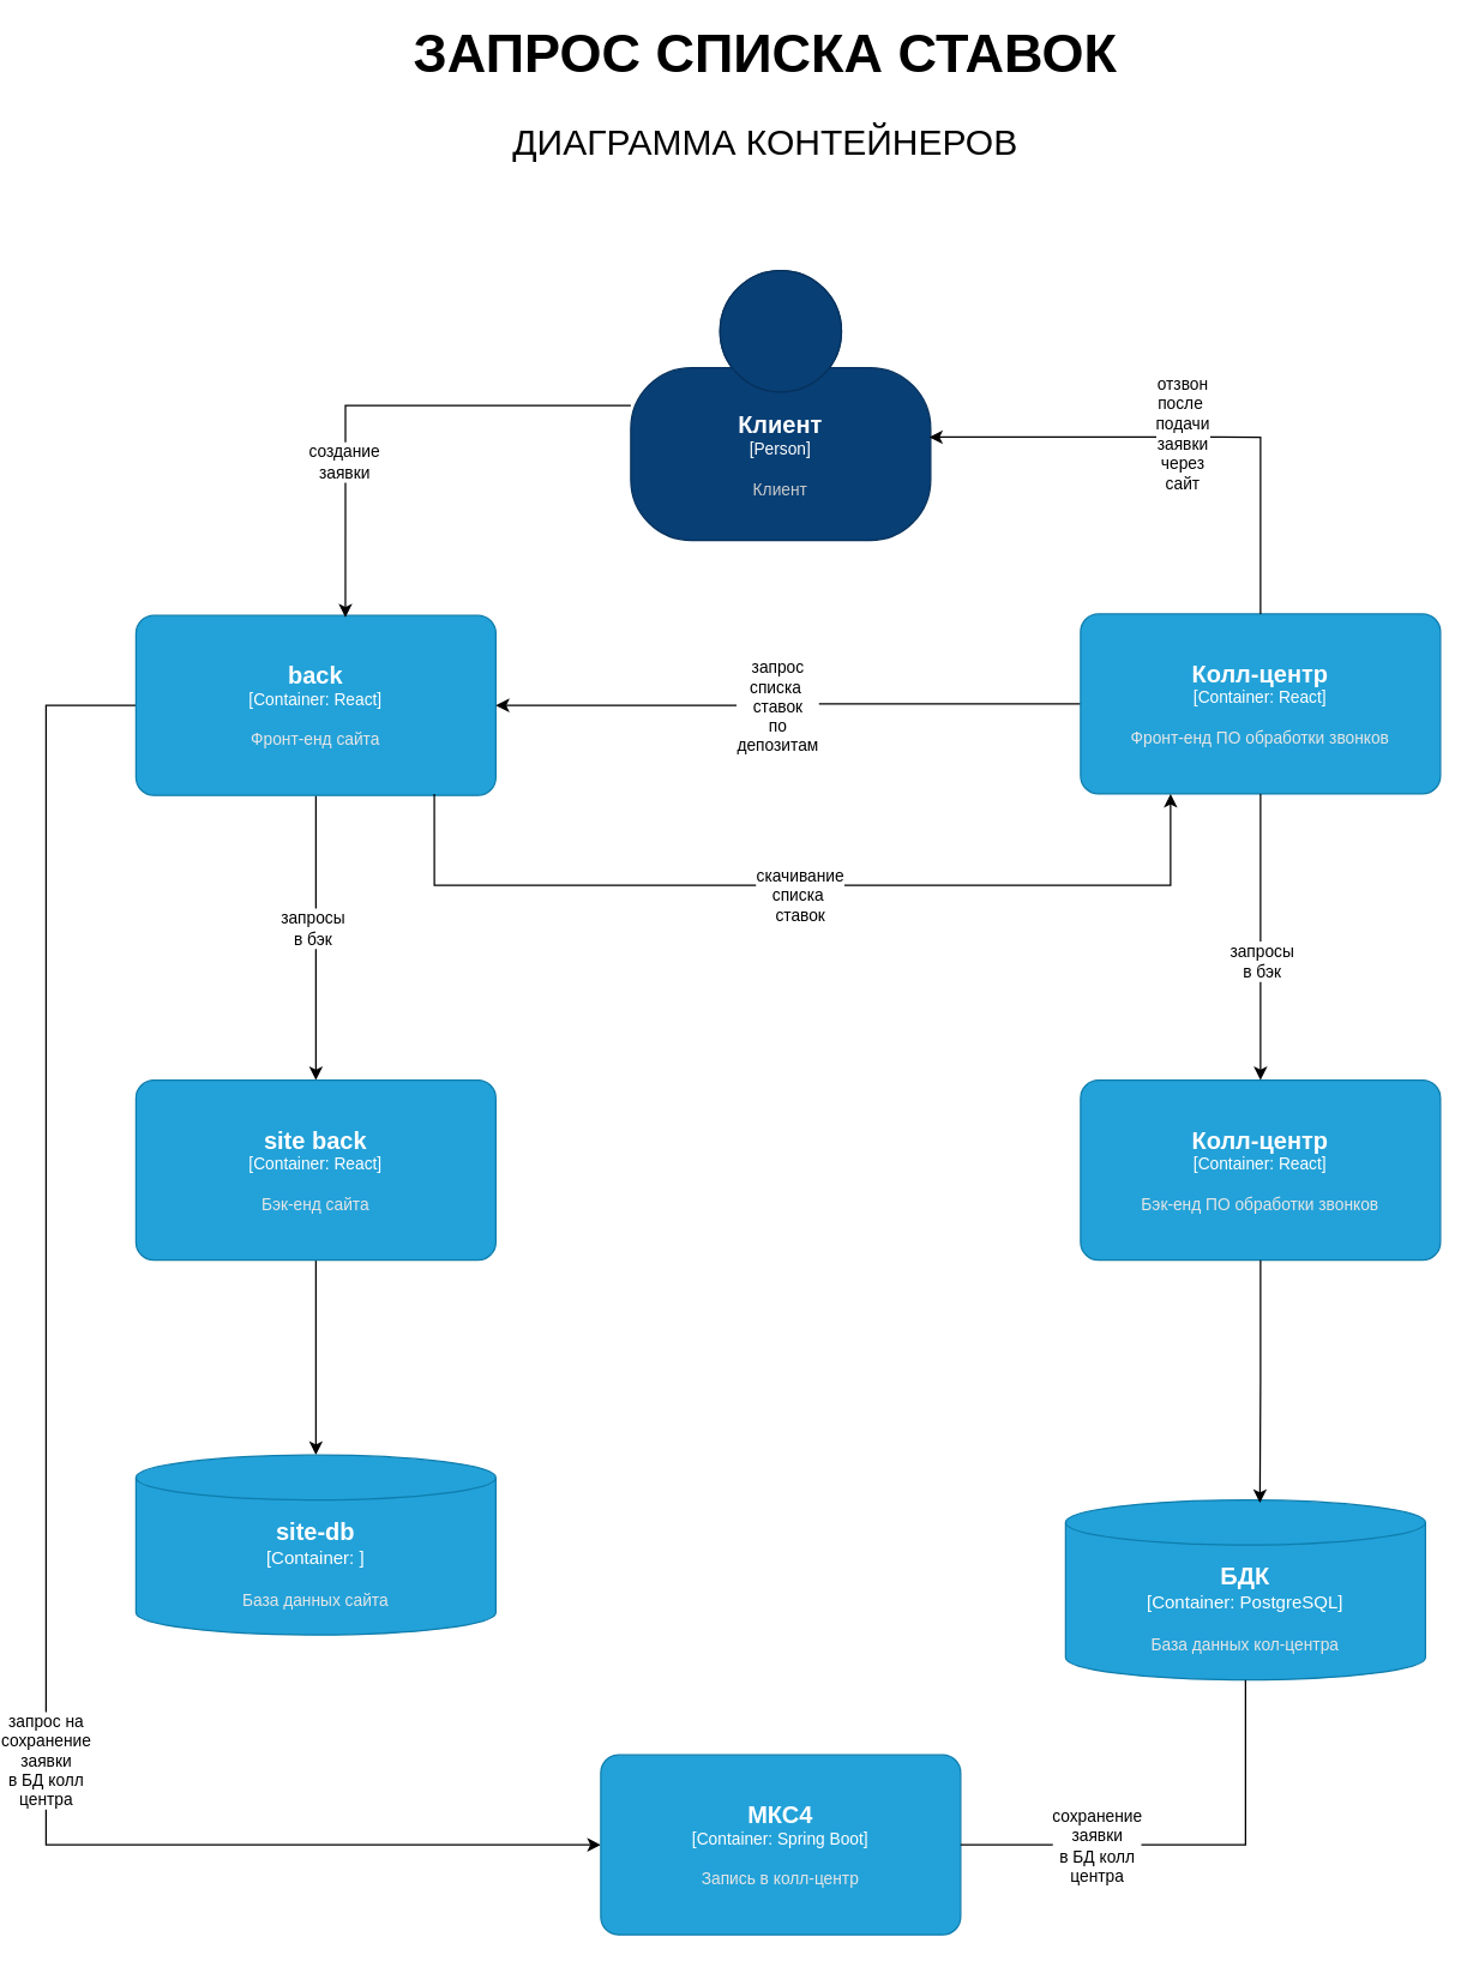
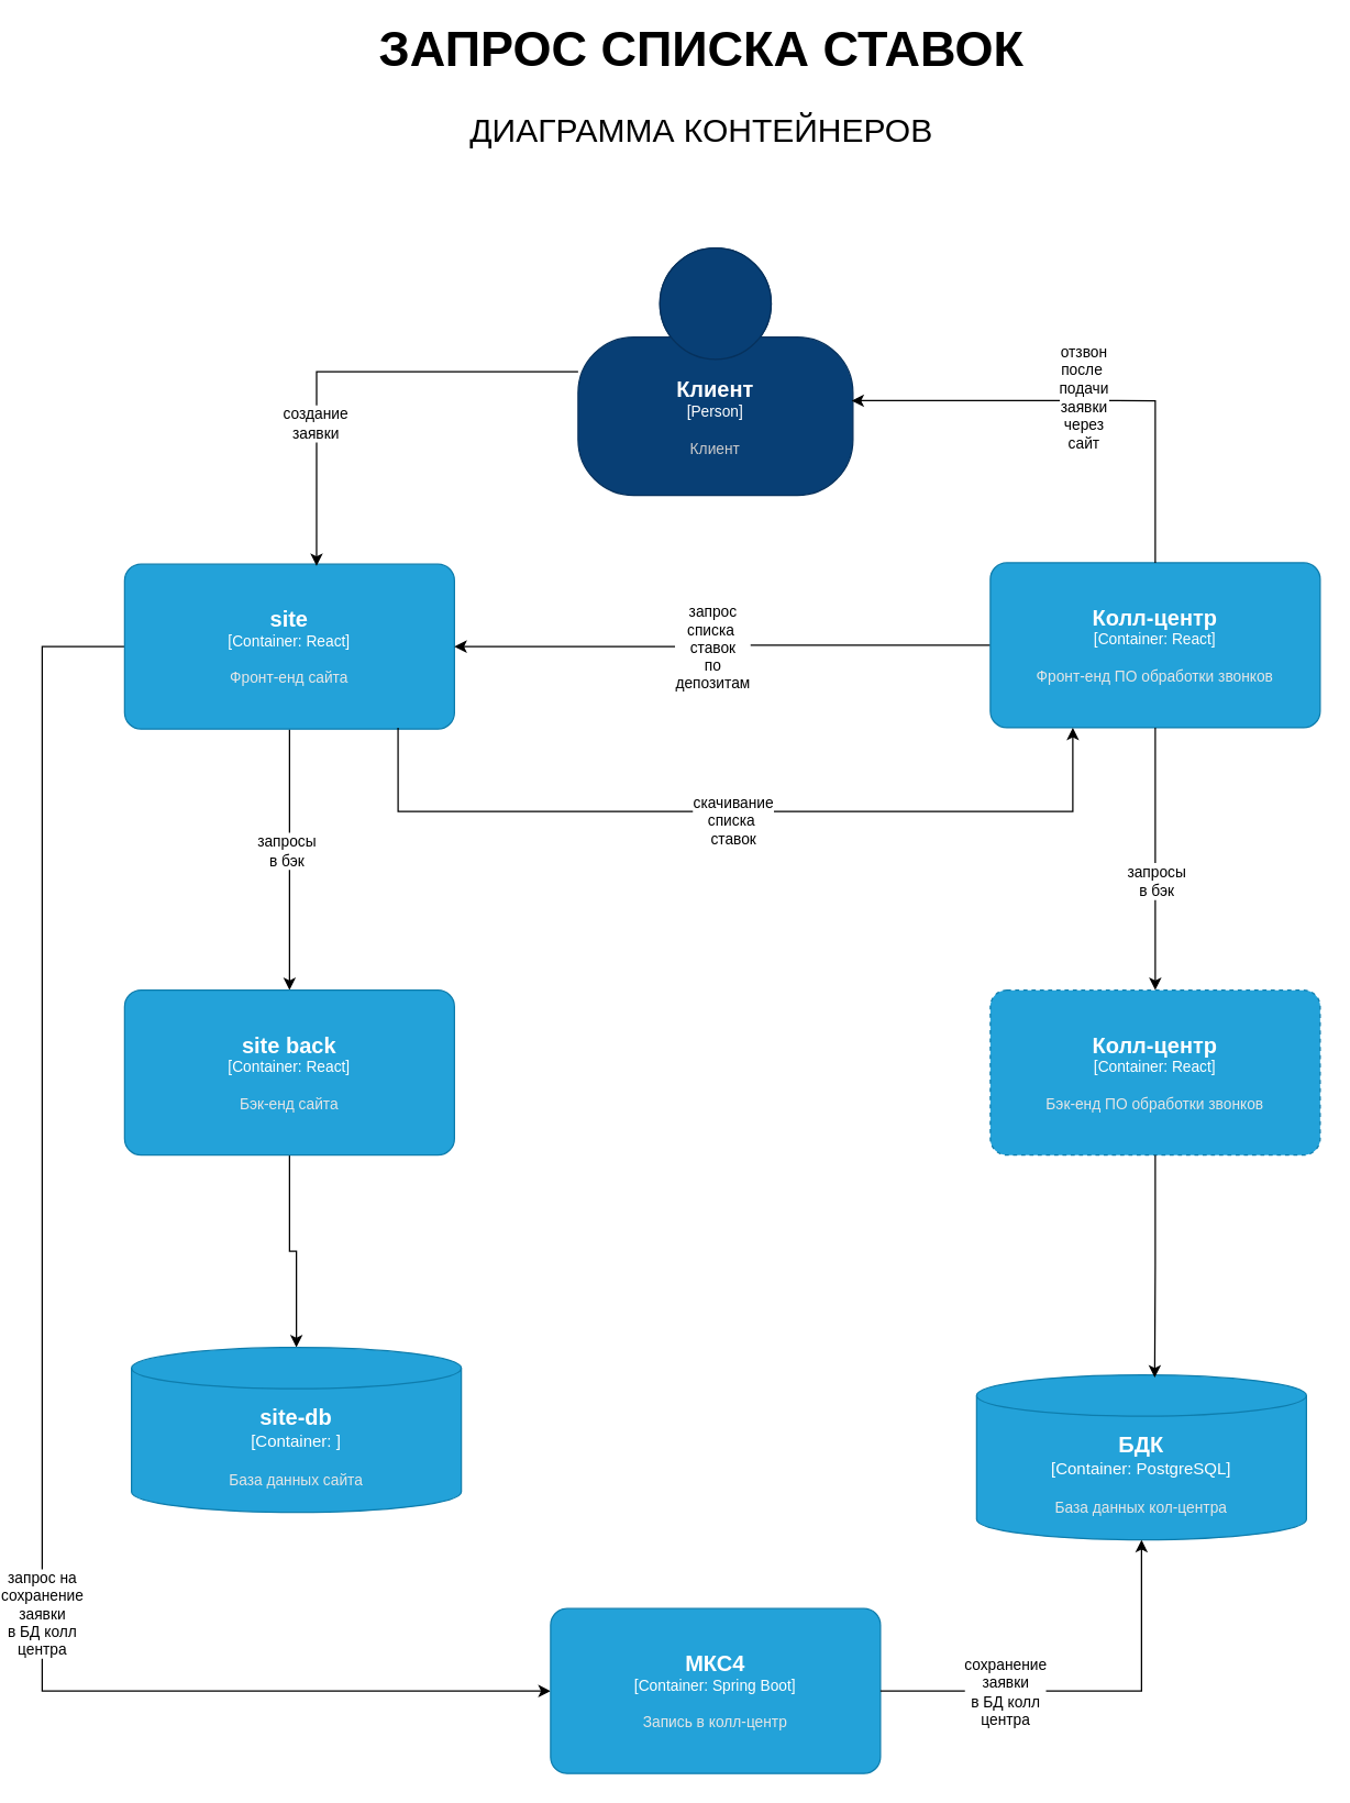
  <mxCell id="0" />
  <mxCell id="1" parent="0" />
  <mxCell id="2" value="&lt;font style=&quot;font-size: 16px&quot;&gt;&lt;b&gt;Клиент&lt;/b&gt;&lt;/font&gt;&lt;div&gt;[Person]&lt;/div&gt;&lt;br&gt;&lt;div&gt;&lt;font style=&quot;font-size: 11px&quot;&gt;&lt;font color=&quot;#cccccc&quot;&gt;Клиент&lt;/font&gt;&lt;/div&gt;" style="html=1;fontSize=11;dashed=0;whiteSpace=wrap;fillColor=#083F75;strokeColor=#06315C;fontColor=#ffffff;shape=mxgraph.c4.person2;align=center;metaEdit=1;points=[[0.5,0,0],[1,0.5,0],[1,0.75,0],[0.75,1,0],[0.5,1,0],[0.25,1,0],[0,0.75,0],[0,0.5,0]];resizable=0;" parent="1" vertex="1"><mxGeometry x="410" y="180" width="200" height="180" as="geometry" /></mxCell>
  <mxCell id="3" style="edgeStyle=orthogonalEdgeStyle;rounded=0;orthogonalLoop=1;jettySize=auto;html=1;entryX=0.5;entryY=0;entryDx=0;entryDy=0;entryPerimeter=0;" parent="1" source="7" target="18" edge="1"><mxGeometry relative="1" as="geometry" /></mxCell>
  <mxCell id="4" value="запросы&lt;div&gt;в бэк&lt;/div&gt;" style="edgeLabel;html=1;align=center;verticalAlign=middle;resizable=0;points=[];" parent="3" vertex="1" connectable="0"><mxGeometry x="-0.075" y="-3" relative="1" as="geometry"><mxPoint as="offset" /></mxGeometry></mxCell>
  <mxCell id="5" style="edgeStyle=orthogonalEdgeStyle;rounded=0;orthogonalLoop=1;jettySize=auto;html=1;exitX=0;exitY=0.5;exitDx=0;exitDy=0;exitPerimeter=0;entryX=0;entryY=0.5;entryDx=0;entryDy=0;entryPerimeter=0;" parent="1" source="7" target="22" edge="1"><mxGeometry relative="1" as="geometry"><Array as="points"><mxPoint x="20" y="470" /><mxPoint x="20" y="1230" /></Array></mxGeometry></mxCell>
  <mxCell id="6" value="&lt;div&gt;запрос на&lt;/div&gt;сохранение&lt;div&gt;заявки&lt;/div&gt;&lt;div&gt;в БД колл&lt;/div&gt;&lt;div&gt;центра&lt;/div&gt;" style="edgeLabel;html=1;align=center;verticalAlign=middle;resizable=0;points=[];" parent="5" vertex="1" connectable="0"><mxGeometry x="0.282" y="-1" relative="1" as="geometry"><mxPoint as="offset" /></mxGeometry></mxCell>
- <mxCell id="7" value="&lt;font style=&quot;font-size: 16px&quot;&gt;&lt;b&gt;back&lt;/b&gt;&lt;/font&gt;&lt;div&gt;[Container: React]&lt;/div&gt;&lt;br&gt;&lt;div&gt;&lt;font style=&quot;font-size: 11px&quot;&gt;&lt;font color=&quot;#E6E6E6&quot;&gt;Фронт-енд сайта&lt;/font&gt;&lt;/div&gt;" style="rounded=1;whiteSpace=wrap;html=1;fontSize=11;labelBackgroundColor=none;fillColor=#23A2D9;fontColor=#ffffff;align=center;arcSize=10;strokeColor=#0E7DAD;metaEdit=1;resizable=0;points=[[0.25,0,0],[0.5,0,0],[0.75,0,0],[1,0.25,0],[1,0.5,0],[1,0.75,0],[0.75,1,0],[0.5,1,0],[0.25,1,0],[0,0.75,0],[0,0.5,0],[0,0.25,0]];" parent="1" vertex="1"><mxGeometry x="80" y="410" width="240" height="120" as="geometry" /></mxCell>
+ <mxCell id="7" value="&lt;font style=&quot;font-size: 16px&quot;&gt;&lt;b&gt;site&lt;/b&gt;&lt;/font&gt;&lt;div&gt;[Container: React]&lt;/div&gt;&lt;br&gt;&lt;div&gt;&lt;font style=&quot;font-size: 11px&quot;&gt;&lt;font color=&quot;#E6E6E6&quot;&gt;Фронт-енд сайта&lt;/font&gt;&lt;/div&gt;" style="rounded=1;whiteSpace=wrap;html=1;fontSize=11;labelBackgroundColor=none;fillColor=#23A2D9;fontColor=#ffffff;align=center;arcSize=10;strokeColor=#0E7DAD;metaEdit=1;resizable=0;points=[[0.25,0,0],[0.5,0,0],[0.75,0,0],[1,0.25,0],[1,0.5,0],[1,0.75,0],[0.75,1,0],[0.5,1,0],[0.25,1,0],[0,0.75,0],[0,0.5,0],[0,0.25,0]];" parent="1" vertex="1"><mxGeometry x="80" y="410" width="240" height="120" as="geometry" /></mxCell>
  <mxCell id="8" style="edgeStyle=orthogonalEdgeStyle;rounded=0;orthogonalLoop=1;jettySize=auto;html=1;entryX=0.582;entryY=0.011;entryDx=0;entryDy=0;entryPerimeter=0;" parent="1" source="2" target="7" edge="1"><mxGeometry relative="1" as="geometry" /></mxCell>
  <mxCell id="9" value="создание&lt;div&gt;заявки&lt;/div&gt;" style="edgeLabel;html=1;align=center;verticalAlign=middle;resizable=0;points=[];" parent="8" vertex="1" connectable="0"><mxGeometry x="0.376" y="-1" relative="1" as="geometry"><mxPoint as="offset" /></mxGeometry></mxCell>
  <mxCell id="10" style="edgeStyle=orthogonalEdgeStyle;rounded=0;orthogonalLoop=1;jettySize=auto;html=1;entryX=1;entryY=0.5;entryDx=0;entryDy=0;entryPerimeter=0;" edge="1" parent="1" source="12" target="7"><mxGeometry relative="1" as="geometry"><mxPoint x="650" y="469" as="targetPoint" /></mxGeometry></mxCell>
  <mxCell id="11" value="запрос&lt;div&gt;списка&amp;nbsp;&lt;/div&gt;&lt;div&gt;ставок&lt;/div&gt;&lt;div&gt;по&lt;/div&gt;&lt;div&gt;депозитам&lt;/div&gt;" style="edgeLabel;html=1;align=center;verticalAlign=middle;resizable=0;points=[];" vertex="1" connectable="0" parent="10"><mxGeometry x="0.043" relative="1" as="geometry"><mxPoint as="offset" /></mxGeometry></mxCell>
  <mxCell id="12" value="&lt;font style=&quot;font-size: 16px&quot;&gt;&lt;b&gt;Колл-центр&lt;/b&gt;&lt;/font&gt;&lt;div&gt;[Container: React]&lt;/div&gt;&lt;br&gt;&lt;div&gt;&lt;font style=&quot;font-size: 11px&quot;&gt;&lt;font color=&quot;#E6E6E6&quot;&gt;Фронт-енд ПО обработки звонков&lt;/font&gt;&lt;/div&gt;" style="rounded=1;whiteSpace=wrap;html=1;fontSize=11;labelBackgroundColor=none;fillColor=#23A2D9;fontColor=#ffffff;align=center;arcSize=10;strokeColor=#0E7DAD;metaEdit=1;resizable=0;points=[[0.25,0,0],[0.5,0,0],[0.75,0,0],[1,0.25,0],[1,0.5,0],[1,0.75,0],[0.75,1,0],[0.5,1,0],[0.25,1,0],[0,0.75,0],[0,0.5,0],[0,0.25,0]];" parent="1" vertex="1"><mxGeometry x="710" y="409" width="240" height="120" as="geometry" /></mxCell>
  <mxCell id="13" style="edgeStyle=orthogonalEdgeStyle;rounded=0;orthogonalLoop=1;jettySize=auto;html=1;entryX=0.995;entryY=0.617;entryDx=0;entryDy=0;entryPerimeter=0;exitX=0.5;exitY=0;exitDx=0;exitDy=0;exitPerimeter=0;" parent="1" source="12" target="2" edge="1"><mxGeometry relative="1" as="geometry" /></mxCell>
  <mxCell id="14" value="отзвон&lt;div&gt;после&amp;nbsp;&lt;/div&gt;&lt;div&gt;подачи&lt;/div&gt;&lt;div&gt;заявки&lt;/div&gt;&lt;div&gt;через&lt;/div&gt;&lt;div&gt;сайт&lt;/div&gt;" style="edgeLabel;html=1;align=center;verticalAlign=middle;resizable=0;points=[];" parent="13" vertex="1" connectable="0"><mxGeometry x="0.005" y="-3" relative="1" as="geometry"><mxPoint as="offset" /></mxGeometry></mxCell>
  <mxCell id="15" value="&lt;font style=&quot;font-size: 24px;&quot;&gt;ДИАГРАММА КОНТЕЙНЕРОВ&lt;/font&gt;" style="text;html=1;align=center;verticalAlign=middle;whiteSpace=wrap;rounded=0;" parent="1" vertex="1"><mxGeometry x="250" y="80" width="500" height="30" as="geometry" /></mxCell>
  <mxCell id="16" value="&lt;span style=&quot;font-size: 36px;&quot;&gt;&lt;b&gt;ЗАПРОС СПИСКА СТАВОК&lt;/b&gt;&lt;/span&gt;" style="text;html=1;align=center;verticalAlign=middle;whiteSpace=wrap;rounded=0;" parent="1" vertex="1"><mxGeometry x="250" y="20" width="500" height="30" as="geometry" /></mxCell>
  <mxCell id="17" style="edgeStyle=orthogonalEdgeStyle;rounded=0;orthogonalLoop=1;jettySize=auto;html=1;" parent="1" source="18" target="23" edge="1"><mxGeometry relative="1" as="geometry" /></mxCell>
  <mxCell id="18" value="&lt;font style=&quot;font-size: 16px&quot;&gt;&lt;b&gt;site back&lt;/b&gt;&lt;/font&gt;&lt;div&gt;[Container: React]&lt;/div&gt;&lt;br&gt;&lt;div&gt;&lt;font style=&quot;font-size: 11px&quot;&gt;&lt;font color=&quot;#E6E6E6&quot;&gt;Бэк-енд сайта&lt;/font&gt;&lt;/div&gt;" style="rounded=1;whiteSpace=wrap;html=1;fontSize=11;labelBackgroundColor=none;fillColor=#23A2D9;fontColor=#ffffff;align=center;arcSize=10;strokeColor=#0E7DAD;metaEdit=1;resizable=0;points=[[0.25,0,0],[0.5,0,0],[0.75,0,0],[1,0.25,0],[1,0.5,0],[1,0.75,0],[0.75,1,0],[0.5,1,0],[0.25,1,0],[0,0.75,0],[0,0.5,0],[0,0.25,0]];" parent="1" vertex="1"><mxGeometry x="80" y="720" width="240" height="120" as="geometry" /></mxCell>
- <mxCell id="19" value="&lt;font style=&quot;font-size: 16px&quot;&gt;&lt;b&gt;Колл-центр&lt;/b&gt;&lt;/font&gt;&lt;div&gt;[Container: React]&lt;/div&gt;&lt;br&gt;&lt;div&gt;&lt;font style=&quot;font-size: 11px&quot;&gt;&lt;font color=&quot;#E6E6E6&quot;&gt;Бэк-енд ПО обработки звонков&lt;/font&gt;&lt;/div&gt;" style="rounded=1;whiteSpace=wrap;html=1;fontSize=11;labelBackgroundColor=none;fillColor=#23A2D9;fontColor=#ffffff;align=center;arcSize=10;strokeColor=#0E7DAD;metaEdit=1;resizable=0;points=[[0.25,0,0],[0.5,0,0],[0.75,0,0],[1,0.25,0],[1,0.5,0],[1,0.75,0],[0.75,1,0],[0.5,1,0],[0.25,1,0],[0,0.75,0],[0,0.5,0],[0,0.25,0]];" parent="1" vertex="1"><mxGeometry x="710" y="720" width="240" height="120" as="geometry" /></mxCell>
+ <mxCell id="19" value="&lt;font style=&quot;font-size: 16px&quot;&gt;&lt;b&gt;Колл-центр&lt;/b&gt;&lt;/font&gt;&lt;div&gt;[Container: React]&lt;/div&gt;&lt;br&gt;&lt;div&gt;&lt;font style=&quot;font-size: 11px&quot;&gt;&lt;font color=&quot;#E6E6E6&quot;&gt;Бэк-енд ПО обработки звонков&lt;/font&gt;&lt;/div&gt;" style="rounded=1;whiteSpace=wrap;html=1;fontSize=11;labelBackgroundColor=none;fillColor=#23A2D9;fontColor=#ffffff;align=center;arcSize=10;strokeColor=#0E7DAD;metaEdit=1;resizable=0;points=[[0.25,0,0],[0.5,0,0],[0.75,0,0],[1,0.25,0],[1,0.5,0],[1,0.75,0],[0.75,1,0],[0.5,1,0],[0.25,1,0],[0,0.75,0],[0,0.5,0],[0,0.25,0]];dashed=1;" parent="1" vertex="1"><mxGeometry x="710" y="720" width="240" height="120" as="geometry" /></mxCell>
  <mxCell id="20" style="edgeStyle=orthogonalEdgeStyle;rounded=0;orthogonalLoop=1;jettySize=auto;html=1;entryX=0.5;entryY=0;entryDx=0;entryDy=0;entryPerimeter=0;" parent="1" source="12" target="19" edge="1"><mxGeometry relative="1" as="geometry" /></mxCell>
  <mxCell id="21" value="запросы&lt;div&gt;в бэк&lt;/div&gt;" style="edgeLabel;html=1;align=center;verticalAlign=middle;resizable=0;points=[];" parent="20" vertex="1" connectable="0"><mxGeometry x="0.162" relative="1" as="geometry"><mxPoint as="offset" /></mxGeometry></mxCell>
  <mxCell id="22" value="&lt;font style=&quot;font-size: 16px&quot;&gt;&lt;b&gt;МКС4&lt;/b&gt;&lt;/font&gt;&lt;div&gt;[Container: Spring Boot]&lt;/div&gt;&lt;br&gt;&lt;div&gt;&lt;font style=&quot;font-size: 11px&quot;&gt;&lt;font color=&quot;#E6E6E6&quot;&gt;Запись в колл-центр&lt;/font&gt;&lt;/div&gt;" style="rounded=1;whiteSpace=wrap;html=1;fontSize=11;labelBackgroundColor=none;fillColor=#23A2D9;fontColor=#ffffff;align=center;arcSize=10;strokeColor=#0E7DAD;metaEdit=1;resizable=0;points=[[0.25,0,0],[0.5,0,0],[0.75,0,0],[1,0.25,0],[1,0.5,0],[1,0.75,0],[0.75,1,0],[0.5,1,0],[0.25,1,0],[0,0.75,0],[0,0.5,0],[0,0.25,0]];" parent="1" vertex="1"><mxGeometry x="390" y="1170" width="240" height="120" as="geometry" /></mxCell>
- <mxCell id="23" value="&lt;font style=&quot;font-size: 16px&quot;&gt;&lt;b&gt;site-db&lt;/b&gt;&lt;/font&gt;&lt;div&gt;[Container:&amp;nbsp;]&lt;/div&gt;&lt;br&gt;&lt;div&gt;&lt;font style=&quot;font-size: 11px&quot;&gt;&lt;font color=&quot;#E6E6E6&quot;&gt;База данных сайта&lt;/font&gt;&lt;/div&gt;" style="shape=cylinder3;size=15;whiteSpace=wrap;html=1;boundedLbl=1;rounded=0;labelBackgroundColor=none;fillColor=#23A2D9;fontSize=12;fontColor=#ffffff;align=center;strokeColor=#0E7DAD;metaEdit=1;points=[[0.5,0,0],[1,0.25,0],[1,0.5,0],[1,0.75,0],[0.5,1,0],[0,0.75,0],[0,0.5,0],[0,0.25,0]];resizable=0;" parent="1" vertex="1"><mxGeometry x="80" y="970" width="240" height="120" as="geometry" /></mxCell>
+ <mxCell id="23" value="&lt;font style=&quot;font-size: 16px&quot;&gt;&lt;b&gt;site-db&lt;/b&gt;&lt;/font&gt;&lt;div&gt;[Container:&amp;nbsp;]&lt;/div&gt;&lt;br&gt;&lt;div&gt;&lt;font style=&quot;font-size: 11px&quot;&gt;&lt;font color=&quot;#E6E6E6&quot;&gt;База данных сайта&lt;/font&gt;&lt;/div&gt;" style="shape=cylinder3;size=15;whiteSpace=wrap;html=1;boundedLbl=1;rounded=0;labelBackgroundColor=none;fillColor=#23A2D9;fontSize=12;fontColor=#ffffff;align=center;strokeColor=#0E7DAD;metaEdit=1;points=[[0.5,0,0],[1,0.25,0],[1,0.5,0],[1,0.75,0],[0.5,1,0],[0,0.75,0],[0,0.5,0],[0,0.25,0]];resizable=0;" parent="1" vertex="1"><mxGeometry x="85" y="980" width="240" height="120" as="geometry" /></mxCell>
  <mxCell id="24" value="&lt;font style=&quot;font-size: 16px&quot;&gt;&lt;b&gt;БДК&lt;/b&gt;&lt;/font&gt;&lt;div&gt;[Container:&amp;nbsp;PostgreSQL]&lt;/div&gt;&lt;br&gt;&lt;div&gt;&lt;font style=&quot;font-size: 11px&quot;&gt;&lt;font color=&quot;#E6E6E6&quot;&gt;База данных кол-центра&lt;/font&gt;&lt;/div&gt;" style="shape=cylinder3;size=15;whiteSpace=wrap;html=1;boundedLbl=1;rounded=0;labelBackgroundColor=none;fillColor=#23A2D9;fontSize=12;fontColor=#ffffff;align=center;strokeColor=#0E7DAD;metaEdit=1;points=[[0.5,0,0],[1,0.25,0],[1,0.5,0],[1,0.75,0],[0.5,1,0],[0,0.75,0],[0,0.5,0],[0,0.25,0]];resizable=0;" parent="1" vertex="1"><mxGeometry x="700" y="1000" width="240" height="120" as="geometry" /></mxCell>
  <mxCell id="25" style="edgeStyle=orthogonalEdgeStyle;rounded=0;orthogonalLoop=1;jettySize=auto;html=1;entryX=0.54;entryY=0.016;entryDx=0;entryDy=0;entryPerimeter=0;" parent="1" source="19" target="24" edge="1"><mxGeometry relative="1" as="geometry" /></mxCell>
- <mxCell id="26" style="edgeStyle=orthogonalEdgeStyle;rounded=0;orthogonalLoop=1;jettySize=auto;html=1;entryX=0.5;entryY=1;entryDx=0;entryDy=0;entryPerimeter=0;exitX=1;exitY=0.5;exitDx=0;exitDy=0;exitPerimeter=0;endArrow=none;" parent="1" source="22" target="24" edge="1"><mxGeometry relative="1" as="geometry" /></mxCell>
+ <mxCell id="26" style="edgeStyle=orthogonalEdgeStyle;rounded=0;orthogonalLoop=1;jettySize=auto;html=1;entryX=0.5;entryY=1;entryDx=0;entryDy=0;entryPerimeter=0;exitX=1;exitY=0.5;exitDx=0;exitDy=0;exitPerimeter=0;" parent="1" source="22" target="24" edge="1"><mxGeometry relative="1" as="geometry" /></mxCell>
  <mxCell id="27" value="&lt;div&gt;сохранение&lt;br&gt;&lt;/div&gt;&lt;div&gt;заявки&lt;/div&gt;&lt;div&gt;в БД колл&lt;/div&gt;&lt;div&gt;центра&lt;/div&gt;" style="edgeLabel;html=1;align=center;verticalAlign=middle;resizable=0;points=[];" parent="26" vertex="1" connectable="0"><mxGeometry x="-0.508" relative="1" as="geometry"><mxPoint x="16" as="offset" /></mxGeometry></mxCell>
  <mxCell id="28" style="edgeStyle=orthogonalEdgeStyle;rounded=0;orthogonalLoop=1;jettySize=auto;html=1;entryX=0.25;entryY=1;entryDx=0;entryDy=0;entryPerimeter=0;exitX=0.829;exitY=0.992;exitDx=0;exitDy=0;exitPerimeter=0;" edge="1" parent="1" source="7" target="12"><mxGeometry relative="1" as="geometry"><Array as="points"><mxPoint x="279" y="590" /><mxPoint x="770" y="590" /></Array></mxGeometry></mxCell>
  <mxCell id="29" value="Text" style="edgeLabel;html=1;align=center;verticalAlign=middle;resizable=0;points=[];" vertex="1" connectable="0" parent="28"><mxGeometry x="-0.025" y="-3" relative="1" as="geometry"><mxPoint as="offset" /></mxGeometry></mxCell>
  <mxCell id="30" value="скачивание&lt;div&gt;списка&amp;nbsp;&lt;/div&gt;&lt;div&gt;ставок&lt;/div&gt;" style="edgeLabel;html=1;align=center;verticalAlign=middle;resizable=0;points=[];" vertex="1" connectable="0" parent="28"><mxGeometry x="-0.008" y="-6" relative="1" as="geometry"><mxPoint as="offset" /></mxGeometry></mxCell>
